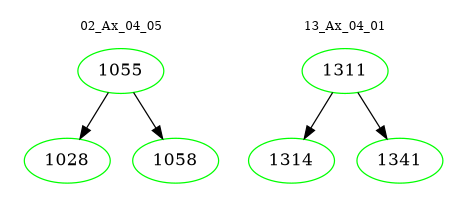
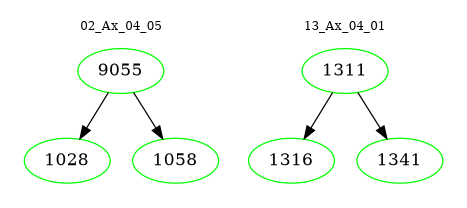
  digraph {
    node [color=green]
    edge [color=black]
-   n1 [label=1055]
+   n1 [label=9055]
    n2 [label=1028]
    n3 [label=1058]
    n4 [label=1311]
-   n5 [label=1314]
+   n5 [label=1316]
    n6 [label=1341]
    subgraph cluster_1 {
      color=white
      fontsize=10
      label="02_Ax_04_05"
      n1
      n2
      n3
    }
    subgraph cluster_2 {
      color=white
      fontsize=10
      label="13_Ax_04_01"
      n4
      n5
      n6
    }
    n1 -> n2
    n1 -> n3
    n4 -> n5
    n4 -> n6
  }
